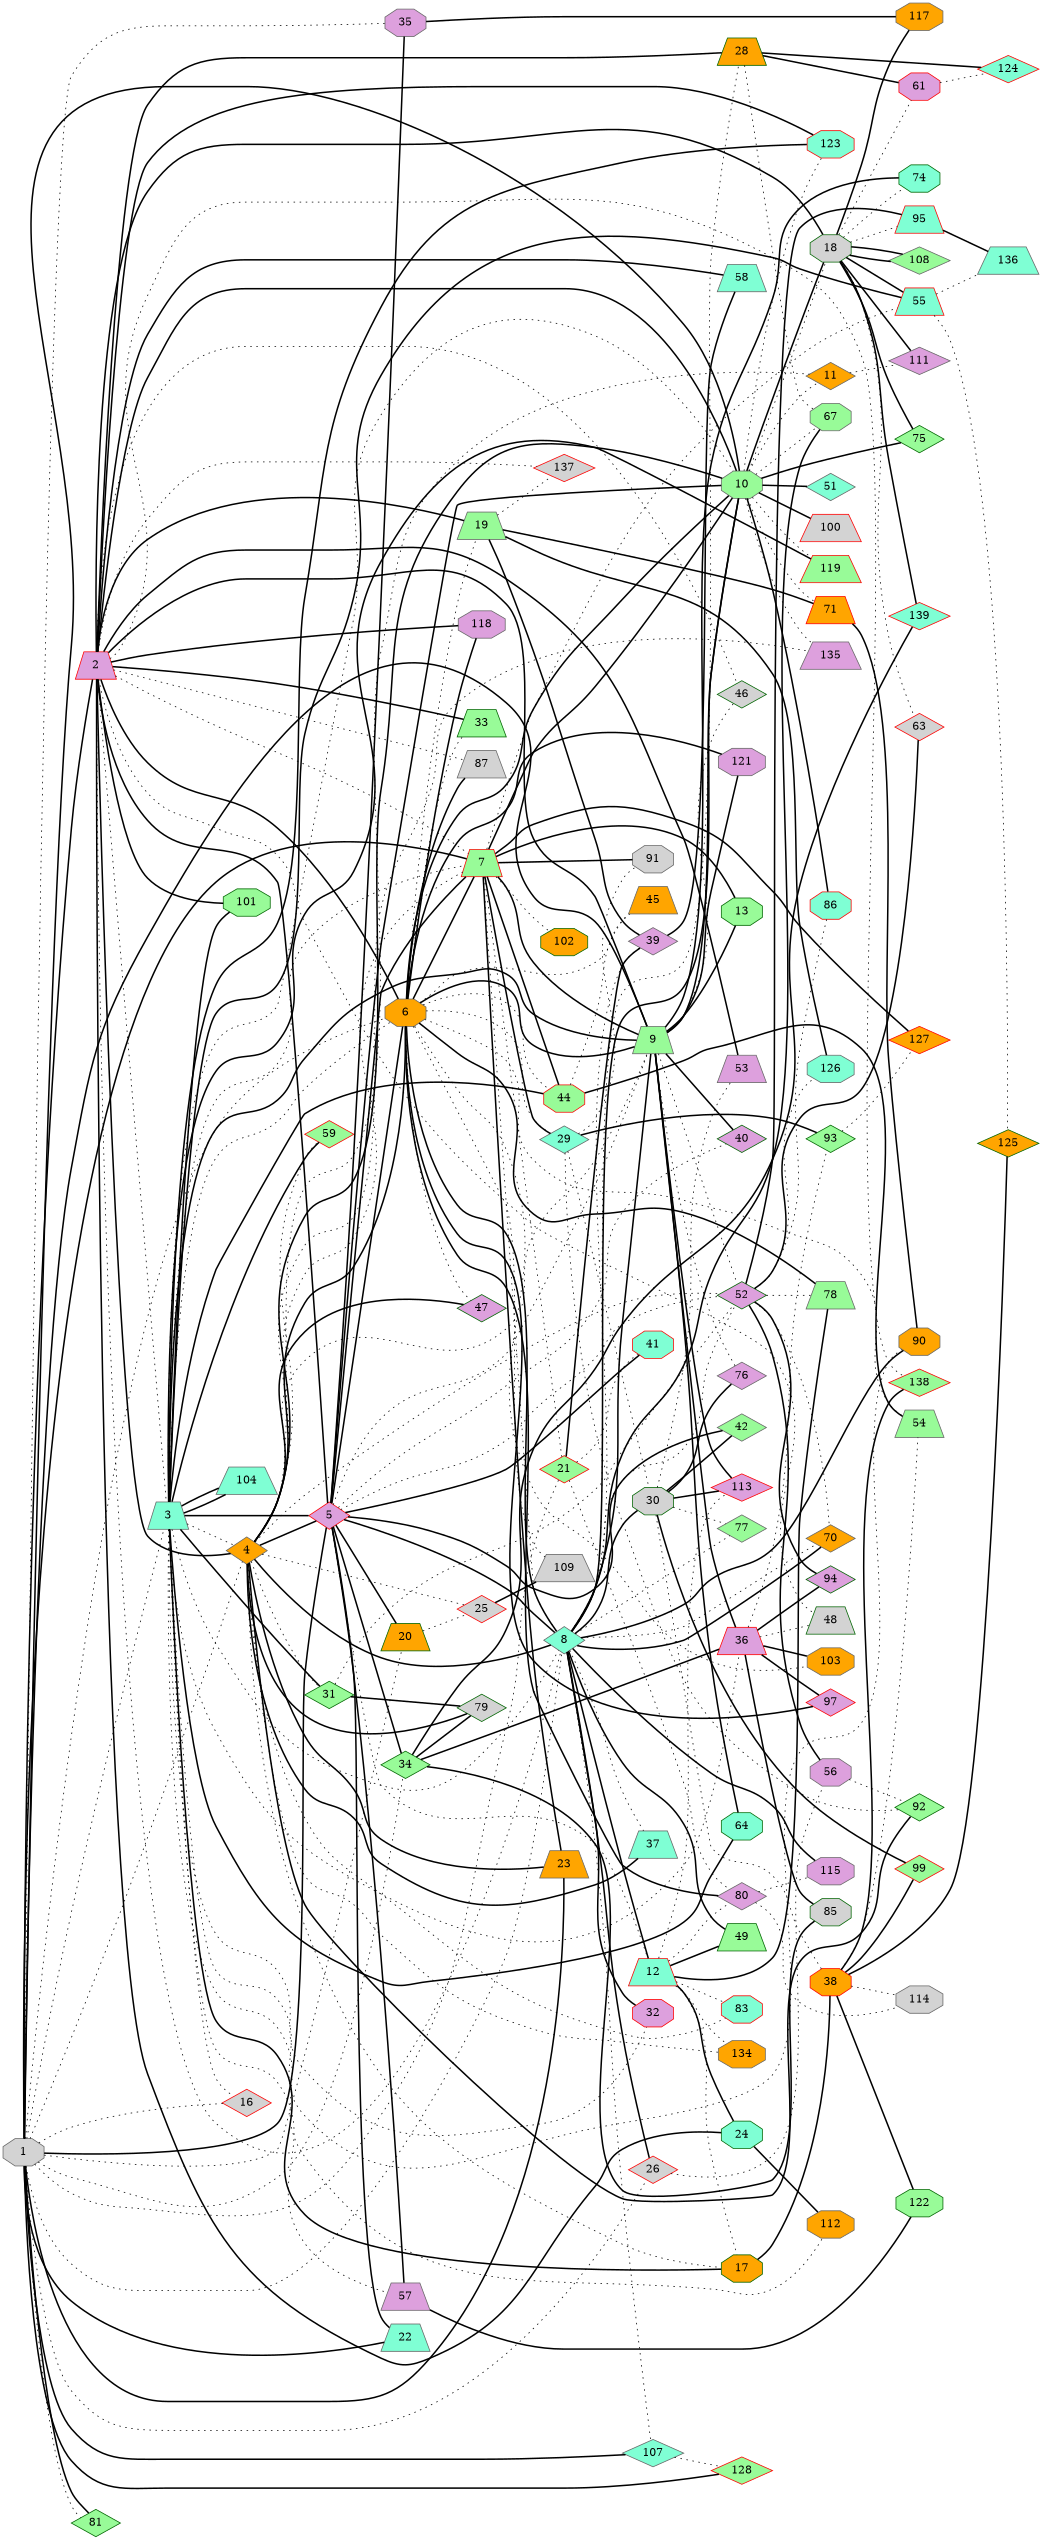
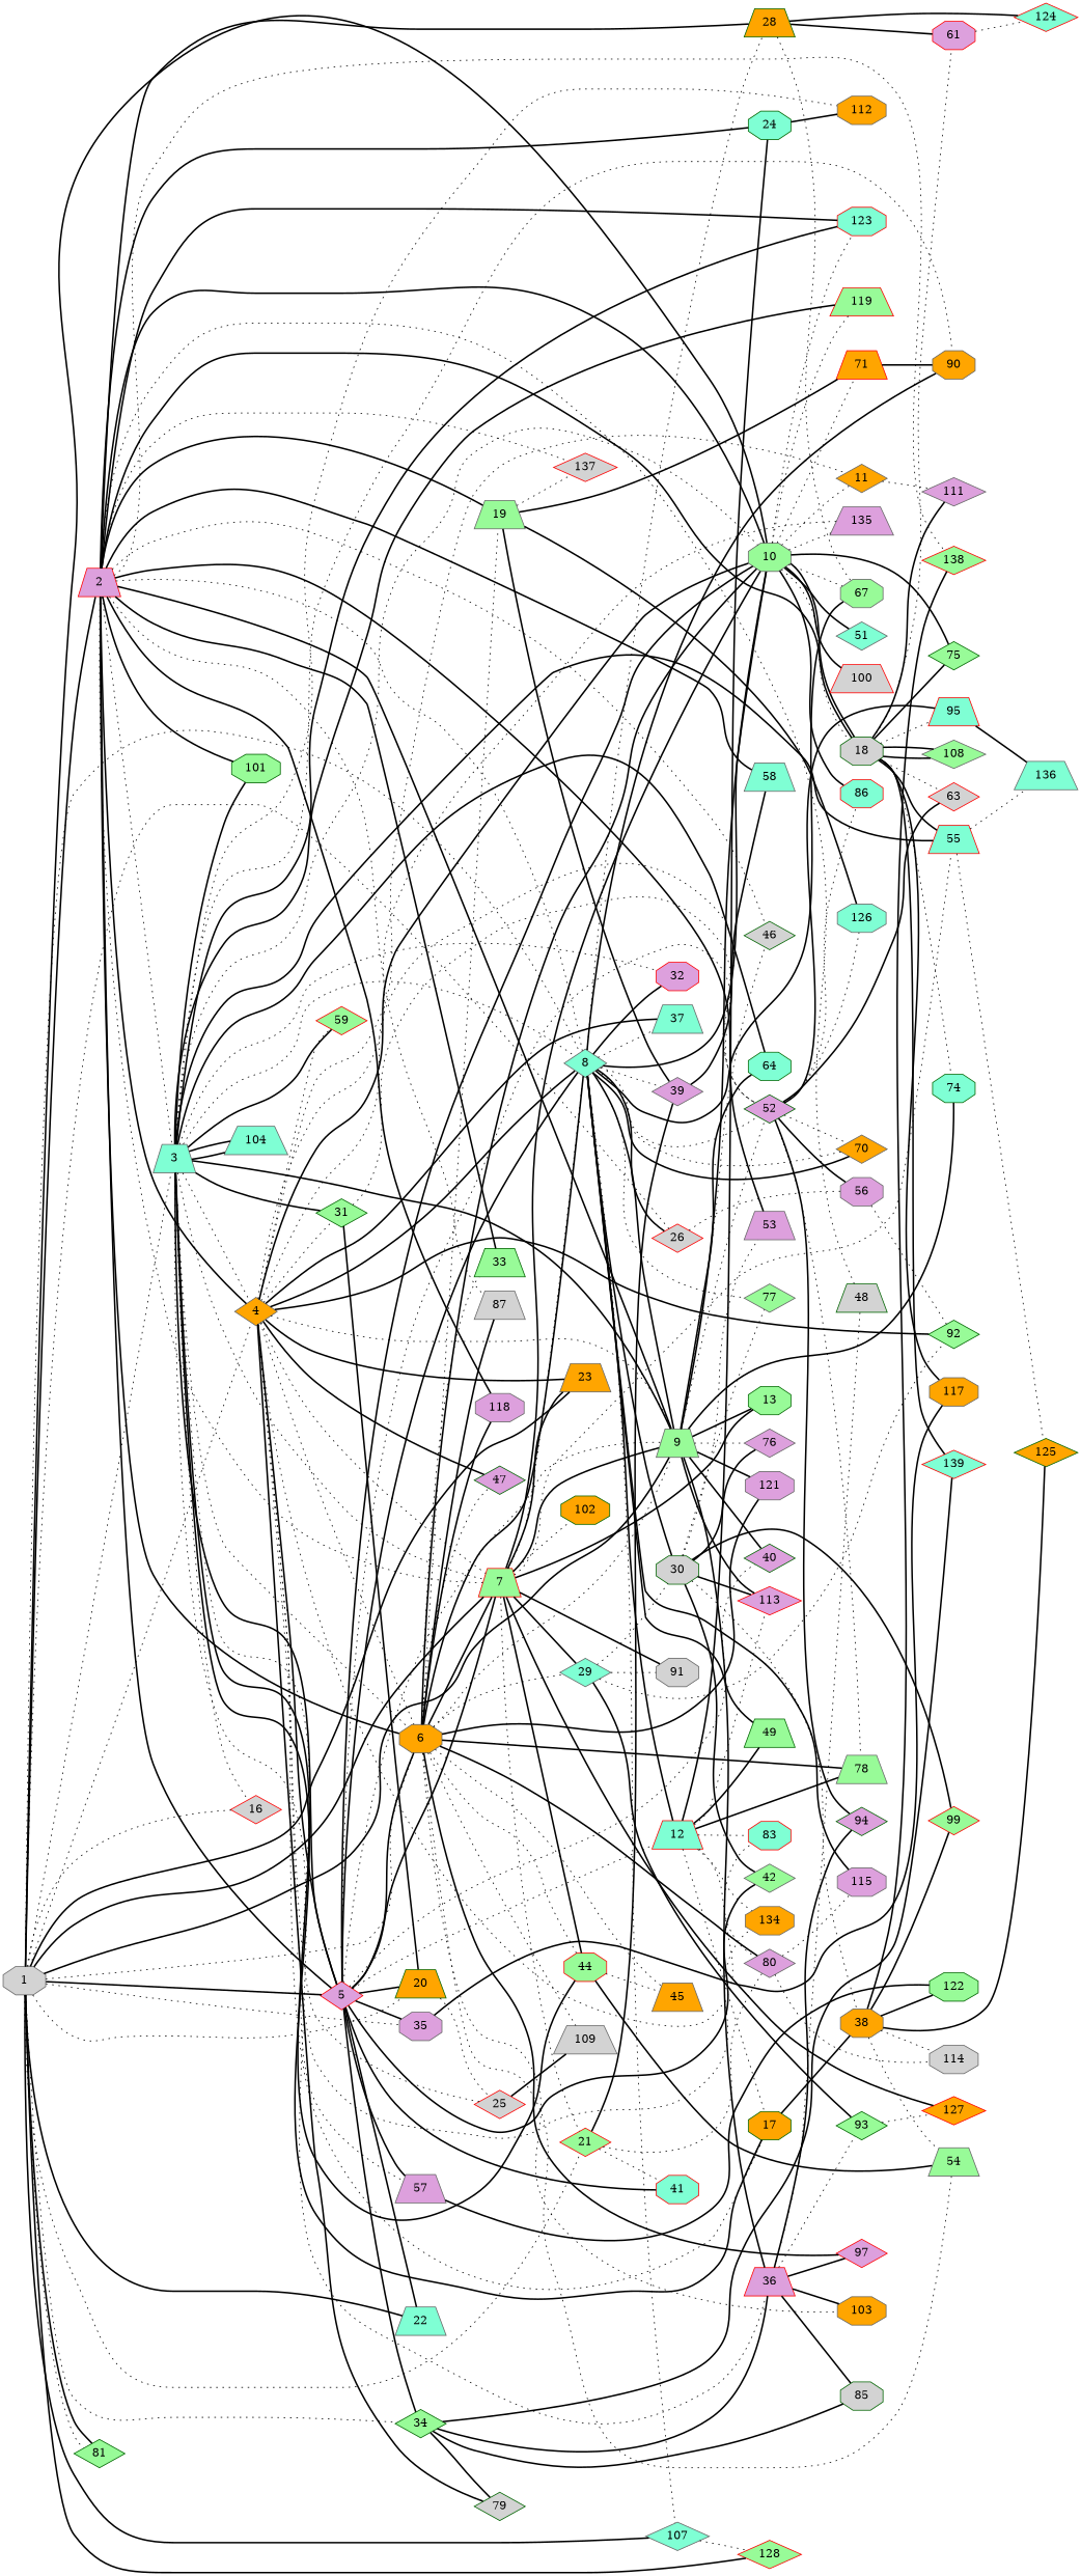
  graph {
    rankdir=LR
    node [color=gray40 fillcolor=palegreen shape=diamond style=filled]
    edge [style=bold]
    1 [fillcolor=lightgrey shape=octagon super="+27"]
    2 [color=red fillcolor=plum shape=trapezium super="+89"]
    3 [fillcolor=aquamarine shape=trapezium super="+84"]
    4 [fillcolor=orange super="+130"]
    5 [color=red fillcolor=plum super="+15"]
    6 [fillcolor=orange shape=octagon super="+98"]
    7 [color=red shape=trapezium super="+62"]
    8 [fillcolor=aquamarine super="+14"]
    9 [shape=trapezium super="+72"]
    10 [shape=octagon super="+43"]
    16 [color=red fillcolor=lightgrey super="+120"]
    20 [color=darkgreen fillcolor=orange shape=trapezium]
    21 [color=red]
    22 [fillcolor=aquamarine shape=trapezium]
    23 [fillcolor=orange shape=trapezium]
    26 [color=red fillcolor=lightgrey]
    34 [color=darkgreen super="+69"]
    35 [fillcolor=plum shape=octagon]
    81 [color=darkgreen]
    107 [fillcolor=aquamarine]
    128 [color=red]
    18 [color=darkgreen fillcolor=lightgrey shape=octagon super="+60"]
    19 [shape=trapezium super="+82"]
    24 [color=darkgreen fillcolor=aquamarine shape=octagon]
    28 [color=darkgreen fillcolor=orange shape=trapezium]
    33 [color=darkgreen shape=trapezium]
    46 [color=darkgreen fillcolor=lightgrey]
    48 [color=darkgreen fillcolor=lightgrey shape=trapezium]
    53 [fillcolor=plum shape=trapezium]
    58 [fillcolor=aquamarine shape=trapezium]
    87 [fillcolor=lightgrey shape=trapezium]
    101 [color=darkgreen shape=octagon]
    118 [fillcolor=plum shape=octagon]
    137 [color=red fillcolor=lightgrey]
    138 [color=red]
    123 [color=red fillcolor=aquamarine shape=octagon]
    17 [color=darkgreen fillcolor=orange shape=octagon]
    31 [color=darkgreen super="+66"]
    32 [color=red fillcolor=plum shape=octagon]
    36 [color=red fillcolor=plum shape=trapezium super="+96"]
    44 [color=red shape=octagon super="+50"]
    55 [color=red fillcolor=aquamarine shape=trapezium super="+88"]
    57 [fillcolor=plum shape=trapezium]
    59 [color=red]
    64 [color=darkgreen fillcolor=aquamarine shape=octagon]
    90 [fillcolor=orange shape=octagon super="+105"]
    104 [fillcolor=aquamarine shape=trapezium]
    112 [fillcolor=orange shape=octagon]
    119 [color=red shape=trapezium]
    11 [fillcolor=orange]
    25 [color=red fillcolor=lightgrey]
    37 [fillcolor=aquamarine shape=trapezium]
    47 [color=darkgreen fillcolor=plum]
    52 [color=darkgreen fillcolor=plum super="+131"]
    79 [color=darkgreen fillcolor=lightgrey super="+133"]
    83 [color=red fillcolor=aquamarine shape=octagon]
    92 [color=darkgreen super="+129"]
    134 [fillcolor=orange shape=octagon]
    135 [fillcolor=plum shape=trapezium]
    12 [color=red fillcolor=aquamarine shape=trapezium super="+116"]
    40 [color=darkgreen fillcolor=plum]
    41 [color=red fillcolor=aquamarine shape=octagon]
    42
    29 [fillcolor=aquamarine]
    45 [fillcolor=orange shape=trapezium]
    54 [shape=trapezium]
    78 [shape=trapezium super="+106"]
    80 [fillcolor=plum super="+110"]
    97 [color=red fillcolor=plum]
    103 [fillcolor=orange shape=octagon]
    109 [fillcolor=lightgrey shape=trapezium]
    121 [fillcolor=plum shape=octagon]
    13 [color=darkgreen shape=octagon]
    91 [fillcolor=lightgrey shape=octagon]
    102 [color=darkgreen fillcolor=orange shape=octagon]
    127 [color=red fillcolor=orange]
    30 [color=darkgreen fillcolor=lightgrey shape=octagon super="+65"]
    39 [fillcolor=plum]
    49 [color=darkgreen shape=trapezium]
    67 [shape=octagon super="+73"]
    70 [fillcolor=orange super="+132"]
    77
    115 [fillcolor=plum shape=octagon]
    74 [color=darkgreen fillcolor=aquamarine shape=octagon]
    76 [fillcolor=plum]
    113 [color=red fillcolor=plum]
    51 [fillcolor=aquamarine]
    71 [color=red fillcolor=orange shape=trapezium]
    75 [color=darkgreen]
    86 [color=red fillcolor=aquamarine shape=octagon]
    100 [color=red fillcolor=lightgrey shape=trapezium]
    56 [fillcolor=plum shape=octagon]
    139 [color=red fillcolor=aquamarine]
    85 [color=darkgreen fillcolor=lightgrey shape=octagon]
    117 [fillcolor=orange shape=octagon]
    111 [fillcolor=plum]
    61 [color=red fillcolor=plum shape=octagon]
    63 [color=red fillcolor=lightgrey]
    95 [color=red fillcolor=aquamarine shape=trapezium]
    108
    126 [fillcolor=aquamarine shape=octagon]
    124 [color=red fillcolor=aquamarine]
-   38 [color=red fillcolor=orange shape=octagon super="+68"]
+   38 [fillcolor=orange shape=octagon super="+68"]
    93 [color=darkgreen]
    94 [color=darkgreen fillcolor=plum]
    125 [color=darkgreen fillcolor=orange]
    136 [fillcolor=aquamarine shape=trapezium]
    122 [color=darkgreen shape=octagon]
    114 [fillcolor=lightgrey shape=octagon]
    99 [color=red]
    1 -- 2
    1 -- 3 [style=dotted]
    1 -- 4 [style=dotted]
    1 -- 5 [weight=2]
    1 -- 6 [style=dotted]
    1 -- 7
    1 -- 8 [style=dotted]
    1 -- 9
    1 -- 10
    1 -- 16 [style=dotted]
    1 -- 20 [style=dotted]
    1 -- 21 [style=dotted]
    1 -- 22
    1 -- 23
    1 -- 26 [style=dotted]
    1 -- 34 [style=dotted]
    1 -- 35 [style=dotted]
    1 -- 81 [style=dotted]
    1 -- 81
    1 -- 107
    1 -- 128
    2 -- 3 [style=dotted]
    2 -- 4 [weight=2]
    2 -- 5
    2 -- 6
    2 -- 7 [style=dotted]
    2 -- 8 [style=dotted]
    2 -- 9
    2 -- 10
    2 -- 18
    2 -- 19
    2 -- 24
    2 -- 28
    2 -- 33
    2 -- 46 [style=dotted]
    2 -- 48 [style=dotted]
    2 -- 53
    2 -- 58
    2 -- 87 [style=dotted]
    2 -- 101
    2 -- 118
    2 -- 137 [style=dotted]
    2 -- 138 [style=dotted]
    2 -- 123
    3 -- 4 [style=dotted weight=2]
    3 -- 5
    3 -- 6 [style=dotted]
    3 -- 7 [style=dotted]
    3 -- 8 [style=dotted]
    3 -- 9
    3 -- 10 [style=dotted]
    3 -- 16 [style=dotted weight=2]
    3 -- 101
    3 -- 123
    3 -- 17
    3 -- 31
    3 -- 32 [style=dotted]
    3 -- 36 [style=dotted]
    3 -- 44
    3 -- 55
    3 -- 57 [style=dotted]
    3 -- 59
    3 -- 64
    3 -- 90 [style=dotted]
    3 -- 104
    3 -- 104
    3 -- 112 [style=dotted]
    3 -- 119
    4 -- 5
-   4 -- 6
+   4 -- 6 [style=dotted]
    4 -- 7 [style=dotted]
    4 -- 8
    4 -- 9 [style=dotted]
    4 -- 10
    4 -- 23
    4 -- 17 [style=dotted]
    4 -- 31 [style=dotted]
    4 -- 59 [style=dotted]
    4 -- 11 [style=dotted]
    4 -- 25 [style=dotted]
    4 -- 37
    4 -- 47
    4 -- 52 [style=dotted]
    4 -- 79
    4 -- 83 [style=dotted]
    4 -- 92
    4 -- 134 [style=dotted]
    4 -- 135 [style=dotted]
    5 -- 6
    5 -- 7
    5 -- 8
    5 -- 9 [style=dotted]
    5 -- 10
    5 -- 20
    5 -- 22
    5 -- 34
    5 -- 35
    5 -- 57
    5 -- 52 [style=dotted]
    5 -- 12 [style=dotted]
    5 -- 40 [style=dotted]
    5 -- 41
    5 -- 42
    6 -- 7
    6 -- 8
-   6 -- 9
+   6 -- 9 [style=dotted]
    6 -- 10
    6 -- 19 [style=dotted]
    6 -- 33 [style=dotted]
    6 -- 87
    6 -- 118
    6 -- 44 [style=dotted]
    6 -- 47 [style=dotted]
    6 -- 29 [style=dotted]
    6 -- 45 [style=dotted]
    6 -- 54 [style=dotted]
    6 -- 78
    6 -- 80
    6 -- 97
    6 -- 103 [style=dotted]
    6 -- 109 [style=dotted]
    6 -- 121
    7 -- 8 [style=dotted]
    7 -- 9 [weight=2]
    7 -- 10
    7 -- 21 [style=dotted]
    7 -- 23
    7 -- 44
    7 -- 55 [style=dotted]
    7 -- 29
    7 -- 13
    7 -- 91
    7 -- 102 [style=dotted]
    7 -- 127
    8 -- 9
    8 -- 10 [weight=2]
    8 -- 26
    8 -- 107 [style=dotted]
    8 -- 28 [style=dotted]
    8 -- 32
    8 -- 90
    8 -- 37 [style=dotted]
    8 -- 52 [style=dotted]
    8 -- 12
    8 -- 30
    8 -- 39 [style=dotted]
    8 -- 49
    8 -- 67
    8 -- 70
    8 -- 70 [style=dotted]
    8 -- 77 [style=dotted]
    8 -- 115
    9 -- 10
    9 -- 46 [style=dotted]
    9 -- 36 [weight=2]
    9 -- 64
    9 -- 52 [style=dotted]
    9 -- 40
    9 -- 121
    9 -- 13
    9 -- 74
    9 -- 76 [style=dotted]
    9 -- 113
    10 -- 18 [style=dotted]
    10 -- 18
    10 -- 123 [style=dotted]
    10 -- 119 [style=dotted]
    10 -- 11 [style=dotted]
    10 -- 135 [style=dotted]
    10 -- 67 [style=dotted]
    10 -- 51
    10 -- 71 [style=dotted]
    10 -- 75
    10 -- 86
    10 -- 100 [weight=2]
    20 -- 25 [style=dotted]
    21 -- 41 [style=dotted]
    21 -- 80 [style=dotted]
    21 -- 39
    26 -- 56 [style=dotted]
    34 -- 36
    34 -- 79
    34 -- 139
    34 -- 85
    35 -- 117
    107 -- 128 [style=dotted]
    18 -- 55
    18 -- 74 [style=dotted]
    18 -- 75
    18 -- 139
    18 -- 117
    18 -- 111
    18 -- 61 [style=dotted]
    18 -- 63 [style=dotted]
    18 -- 95 [style=dotted]
    18 -- 108
    18 -- 108
    19 -- 137 [style=dotted]
    19 -- 39
    19 -- 71
    19 -- 126
    24 -- 112
    28 -- 67 [style=dotted]
    28 -- 61
    28 -- 124
    17 -- 38
    31 -- 52 [style=dotted]
-   31 -- 79
+   31 -- 20
    36 -- 48 [style=dotted]
    36 -- 97
    36 -- 103
    36 -- 85
    36 -- 93 [style=dotted]
    36 -- 94
    44 -- 45 [style=dotted]
    44 -- 54
    55 -- 125 [style=dotted]
    55 -- 136 [style=dotted]
    57 -- 122
    11 -- 111 [style=dotted]
    25 -- 109
    52 -- 78 [style=dotted]
    52 -- 70 [style=dotted]
    52 -- 86 [style=dotted]
    52 -- 56
    52 -- 63
    52 -- 95
    52 -- 126 [style=dotted]
    52 -- 94
    12 -- 24
    12 -- 17 [style=dotted]
    12 -- 83 [style=dotted]
    12 -- 134 [style=dotted]
    12 -- 78
    12 -- 80 [style=dotted]
    12 -- 49
    12 -- 113 [style=dotted]
    29 -- 92 [style=dotted]
    29 -- 91 [style=dotted]
    29 -- 30 [style=dotted]
    29 -- 93
    80 -- 115 [style=dotted]
    80 -- 114 [style=dotted]
    30 -- 53 [style=dotted]
    30 -- 42
    30 -- 77 [style=dotted]
    30 -- 76
    30 -- 113
    30 -- 38 [style=dotted]
    30 -- 99
    39 -- 58
    71 -- 90
    56 -- 92 [style=dotted]
    61 -- 124 [style=dotted]
    95 -- 136
    38 -- 138
    38 -- 54 [style=dotted]
    38 -- 125
    38 -- 122
    38 -- 114 [style=dotted]
    38 -- 99
    93 -- 127 [style=dotted]
  }
